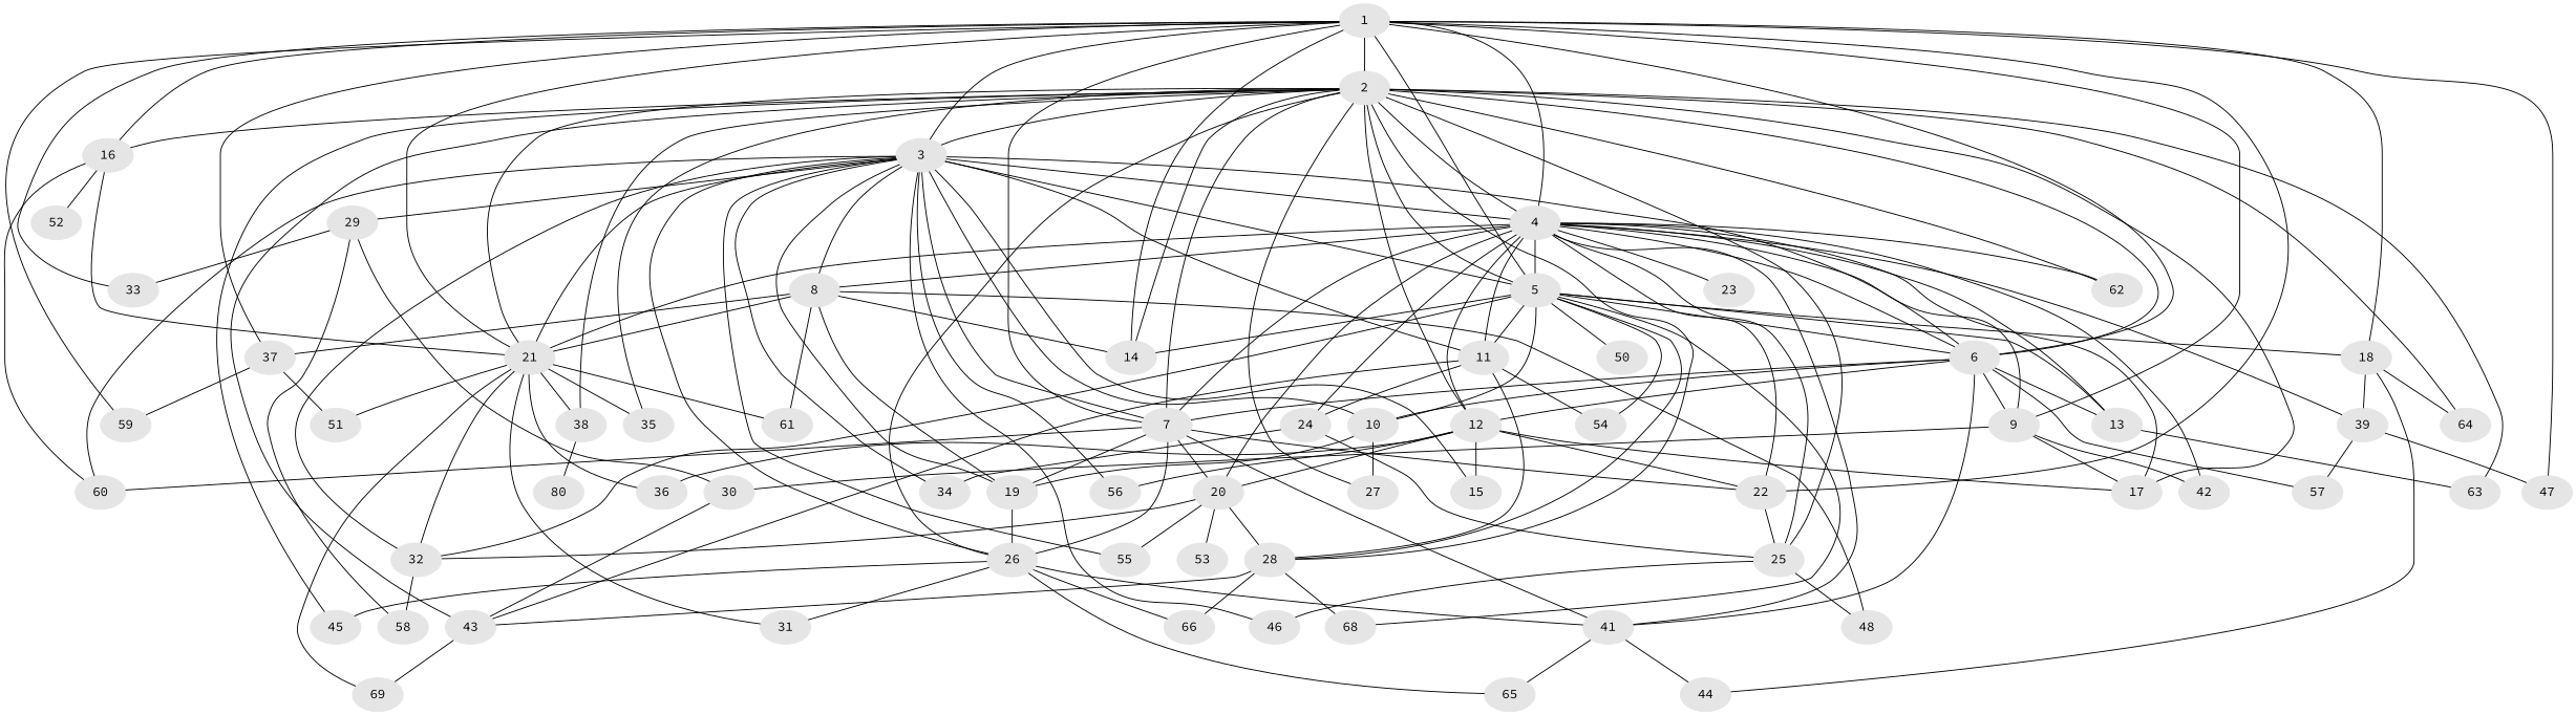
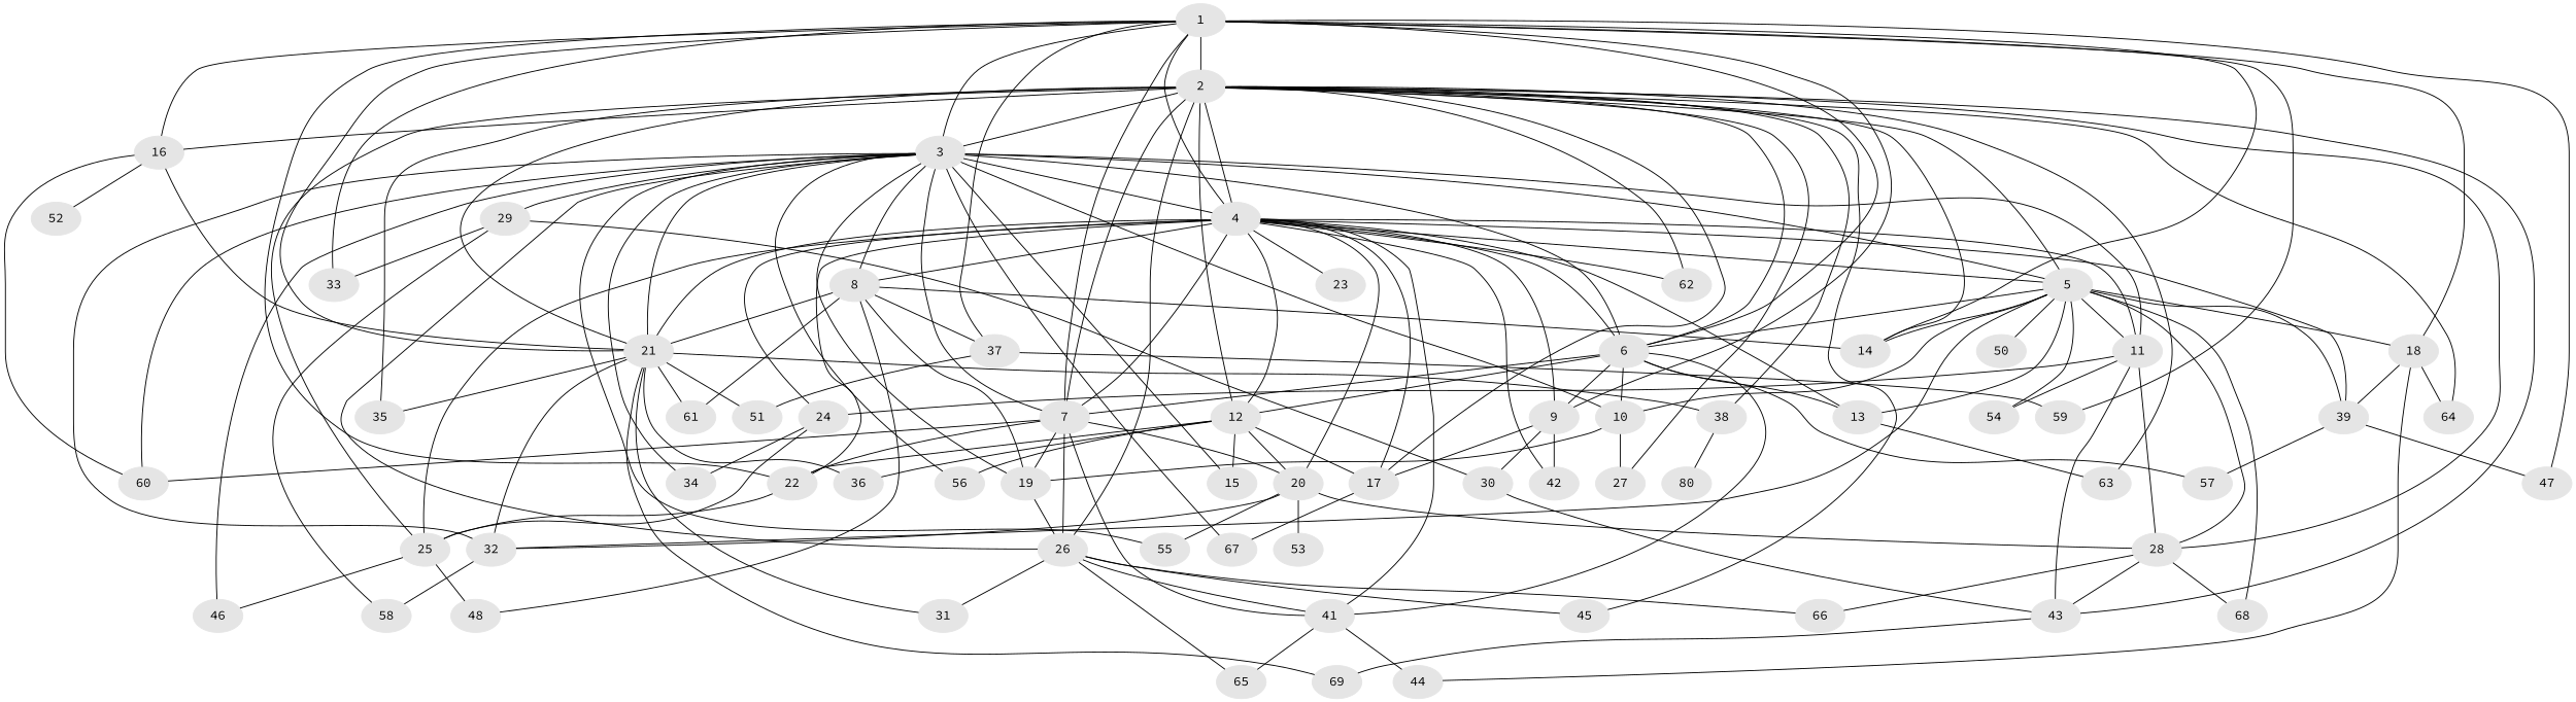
  graph {
    fontname="Source Code Pro"
    node [color=gray90 fontname="Source Code Pro" style=filled]
    edge [fontname="Source Code Pro" weight=1.0]
    1
    2
    3
    4
    5
    6
    7
    9
    14
    16
    18
    21
    22
    33
    37
    47
    59
    12
    17
    25
    26
    27
    28
    35
    38
    43
    45
    62
    63
    64
    8
    10
    11
    15
    19
    29
    32
    34
    46
    55
    56
    60
+   67
    13
    20
    23
    24
    39
    41
    42
    50
    54
    68
    57
    30
    52
    44
    61
    36
    31
    n61 [label=69]
    51
    48
    65
    66
    n66 [label=80]
    58
    53
    1 -- 2 [weight=14.0]
    1 -- 3 [weight=2.0]
    1 -- 4 [weight=4.0]
-   1 -- 5 [weight=4.0]
+   39 -- 5 [weight=4.0]
    1 -- 6 [weight=2.0]
    1 -- 7 [weight=2.0]
    1 -- 9 [weight=2.0]
    1 -- 14
    1 -- 16
    1 -- 18
    1 -- 21 [weight=2.0]
    1 -- 22 [weight=2.0]
    1 -- 33
    1 -- 37
    1 -- 47
    1 -- 59
    2 -- 3 [weight=3.0]
    2 -- 4 [weight=4.0]
    2 -- 5 [weight=3.0]
    2 -- 6
    2 -- 7
    2 -- 14
    2 -- 16 [weight=2.0]
    2 -- 21 [weight=3.0]
    2 -- 12 [weight=2.0]
    2 -- 17 [weight=2.0]
    2 -- 25
    2 -- 26
    2 -- 27
    2 -- 28
    2 -- 35
    2 -- 38
    2 -- 43
    2 -- 45
    2 -- 62
    2 -- 63
    2 -- 64
    3 -- 4 [weight=3.0]
    3 -- 5 [weight=3.0]
    3 -- 6
    3 -- 7
    3 -- 21 [weight=2.0]
    3 -- 26
    3 -- 8
    3 -- 10 [weight=2.0]
    3 -- 11
    3 -- 15
    3 -- 19
    3 -- 29
    3 -- 32
    3 -- 34
    3 -- 46
    3 -- 55
    3 -- 56
    3 -- 60
+   3 -- 67
    4 -- 5 [weight=4.0]
    4 -- 6 [weight=3.0]
    4 -- 7 [weight=3.0]
    4 -- 9
    4 -- 21 [weight=18.0]
    4 -- 22
    4 -- 12
    4 -- 17
    4 -- 25
    4 -- 62
    4 -- 8 [weight=3.0]
    4 -- 11 [weight=2.0]
    4 -- 13 [weight=2.0]
    4 -- 20
    4 -- 23
    4 -- 24
    4 -- 39
    4 -- 41
    4 -- 42
    5 -- 6 [weight=2.0]
    5 -- 14
    5 -- 18
    5 -- 28
    5 -- 10
    5 -- 11
    5 -- 32
    5 -- 13 [weight=2.0]
    5 -- 50
    5 -- 54
    5 -- 68
    6 -- 7
    6 -- 9
    6 -- 12
    6 -- 10
    6 -- 13
    6 -- 41
    6 -- 57
    7 -- 22
    7 -- 26
    7 -- 19
    7 -- 60 [weight=2.0]
    7 -- 20
    7 -- 41
    9 -- 17
    9 -- 42
    9 -- 30
    16 -- 21 [weight=2.0]
    16 -- 60
    16 -- 52
    18 -- 64
    18 -- 39
    18 -- 44
    21 -- 35
    21 -- 38
    21 -- 32
    21 -- 61
    21 -- 36
    21 -- 31
    21 -- n61
    21 -- 51
    22 -- 25
    37 -- 59
    37 -- 51
    12 -- 22
    12 -- 17
    12 -- 15
    12 -- 56
    12 -- 20
    12 -- 36
+   17 -- 67
    25 -- 46
    25 -- 48
    26 -- 45
    26 -- 41
    26 -- 31
    26 -- 65
    26 -- 66
    28 -- 43
    28 -- 68
    28 -- 66
    38 -- n66
    43 -- n61
    8 -- 14
    8 -- 21
    8 -- 37
    8 -- 19
    8 -- 61
    8 -- 48
    10 -- 27
    10 -- 19
    11 -- 28
    11 -- 43
    11 -- 24
    11 -- 54
    19 -- 26
    29 -- 33
    29 -- 30
    29 -- 58
    32 -- 58
    13 -- 63
    20 -- 28
    20 -- 32
    20 -- 55
    20 -- 53
    24 -- 25
    24 -- 34
    39 -- 47
    39 -- 57
    41 -- 44
    41 -- 65
    30 -- 43
  }
